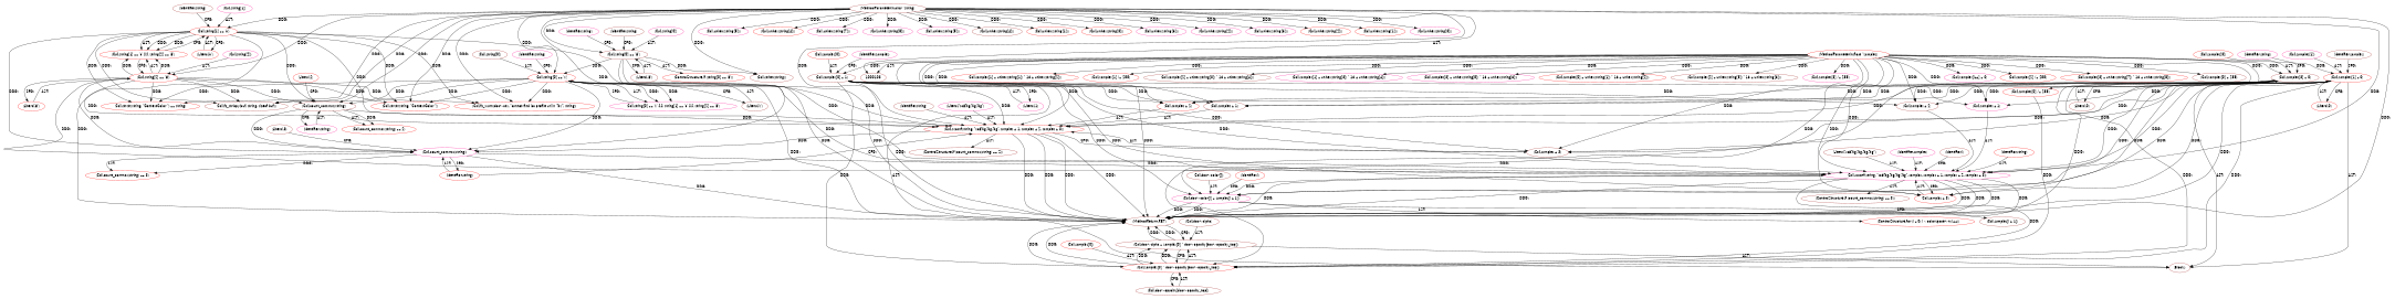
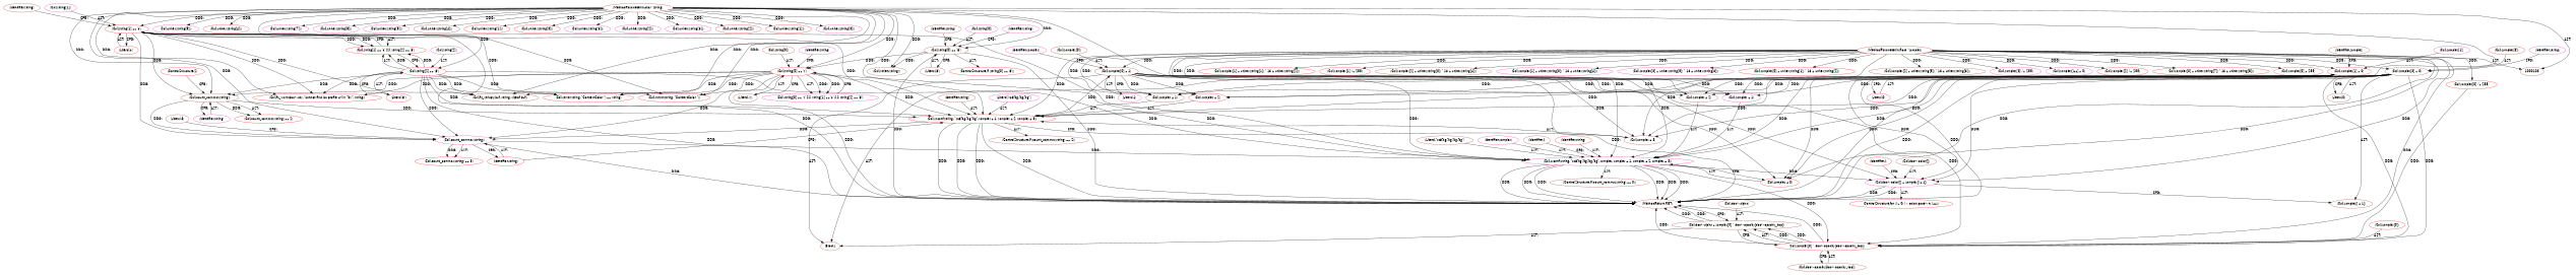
  digraph {
    fontname=Lato
    node [color=red fontname=Lato]
    edge [fontname=Lato]
    n1 [color=deeppink label="(Call,sscanf(string, \"sc#%g,%g,%g,%g\", samples, samples + 1, samples + 2, samples + 3))"]
    n2 [color=deeppink label="(Call,doc->color[i] = samples[i + 1])"]
    n3 [label="(Call,samples[0] * doc->opacity[doc->opacity_top])"]
    n4 [label="(Call,samples + 3)"]
    n5 [color=brown label="(MethodReturn,RET)"]
    n6 [color=brown label="(ControlStructure,if (count_commas(string) == 3))"]
    n7 [label="(ControlStructure,for (i = 0; i < colorspace->n; i++))"]
    n8 [color=brown label="(Call,samples[i + 1])"]
    n9 [color=brown label="(Call,doc->alpha = samples[0] * doc->opacity[doc->opacity_top])"]
    n10 [color=brown label="(Call,doc->opacity[doc->opacity_top])"]
    n11 [label="(Call,string[0] == 's')"]
    n12 [color=deeppink label="(Call,count_commas(string))"]
    n13 [color=brown label="(Call,count_commas(string))"]
    n14 [label="(Call,sscanf(string, \"sc#%g,%g,%g\", samples + 1, samples + 2, samples + 3))"]
    n15 [label="(Call,strstr(string, \"ContextColor \") == string)"]
    n16 [color=brown label="(Literal,'s')"]
    n17 [color=deeppink label="(Call,string[0] == 's' && string[1] == 'c' && string[2] == '#')"]
    n18 [color=brown label="(Call,fz_strlcpy(buf, string, sizeof buf))"]
    n19 [label="(Call,strstr(string, \"ContextColor \"))"]
    n20 [label="(Call,fz_warn(doc->ctx, \"cannot find icc profile uri in '%s'\", string))"]
    n21 [label="(Identifier,string)"]
    n22 [label="(Call,count_commas(string) == 3)"]
    n23 [color=deeppink label="(Identifier,string)"]
    n24 [label="(Call,count_commas(string) == 2)"]
    n25 [color=brown label="(ControlStructure,if (count_commas(string) == 2))"]
    n26 [color=brown label="(Call,samples + 3)"]
    n27 [color=brown label="(Call,string[0] == '#')"]
    n28 [color=brown label="(Literal,'#')"]
    n29 [label="(ControlStructure,if (string[0] == '#'))"]
    n30 [color=brown label="(Call,strlen(string))"]
    n31 [color=brown label="(MethodParameterIn,char *string)"]
    n32 [label="(Call,string[1] == 'c')"]
    n33 [label="(Call,string[2] == '#')"]
    n34 [color=deeppink label="(Call,unhex(string[5]))"]
    n35 [label="(Call,unhex(string[4]))"]
    n36 [color=deeppink label="(Call,unhex(string[7]))"]
    n37 [color=deeppink label="(Call,unhex(string[8]))"]
    n38 [color=deeppink label="(Call,unhex(string[5]))"]
    n39 [color=brown label="(Call,unhex(string[4]))"]
    n40 [label="(Call,unhex(string[1]))"]
    n41 [label="(Call,unhex(string[3]))"]
    n42 [color=deeppink label="(Call,unhex(string[6]))"]
    n43 [color=deeppink label="(Call,unhex(string[2]))"]
    n44 [color=deeppink label="(Call,unhex(string[6]))"]
    n45 [label="(Call,unhex(string[2]))"]
    n46 [label="(Call,unhex(string[1]))"]
    n47 [color=deeppink label="(Call,unhex(string[3]))"]
    1000103 [color=brown]
    n49 [label="(Call,string[1] == 'c' && string[2] == '#')"]
    n50 [label="(Literal,'c')"]
    n51 [label="(Literal,'#')"]
    n52 [color=brown label="(Call,samples[0] = 1)"]
    n53 [color=deeppink label="(Literal,1)"]
    n54 [color=brown label="(Call,samples + 2)"]
    n55 [color=brown label="(Block,)"]
    n56 [color=brown label="(Call,samples + 1)"]
    n57 [color=deeppink label="(Call,samples + 1)"]
    n58 [label="(Call,samples + 2)"]
    n59 [label="(MethodParameterIn,float *samples)"]
    n60 [color=brown label="(Call,samples[3] = 0)"]
    n61 [label="(Call,samples[1] = 0)"]
    n62 [color=deeppink label="(Call,samples[i++] = 0)"]
    n63 [label="(Call,samples[2] /= 255)"]
    n64 [label="(Call,samples[3] = unhex(string[7]) * 16 + unhex(string[8]))"]
    n65 [color=brown label="(Call,samples[0] = 255)"]
    n66 [label="(Call,samples[1] = unhex(string[1]) * 16 + unhex(string[2]))"]
    n67 [label="(Call,samples[1] /= 255)"]
    n68 [color=brown label="(Call,samples[2] = unhex(string[3]) * 16 + unhex(string[4]))"]
    n69 [color=deeppink label="(Call,samples[1] = unhex(string[3]) * 16 + unhex(string[4]))"]
    n70 [color=deeppink label="(Call,samples[3] = unhex(string[5]) * 16 + unhex(string[6]))"]
    n71 [label="(Call,samples[0] = unhex(string[1]) * 16 + unhex(string[2]))"]
    n72 [label="(Call,samples[0] /= 255)"]
    n73 [color=brown label="(Call,samples[2] = unhex(string[5]) * 16 + unhex(string[6]))"]
    n74 [color=deeppink label="(Call,samples[3] /= 255)"]
    n75 [color=brown label="(Literal,0)"]
    n76 [label="(Literal,0)"]
    n77 [color=deeppink label="(Identifier,samples)"]
    n78 [label="(Call,samples[0])"]
    n79 [color=deeppink label="(Identifier,string)"]
    n80 [label="(Identifier,string)"]
    n81 [color=brown label="(Identifier,string)"]
    n82 [color=brown label="(Identifier,samples)"]
    n83 [color=deeppink label="(Call,samples[1])"]
-   n84 [label="(Literal,2)"]
+   n84 [label="(ControlStructure,2)"]
    n85 [color=deeppink label="(Call,string[2])"]
    n86 [color=deeppink label="(Identifier,string)"]
    n87 [label="(Call,samples[0])"]
    n88 [label="(Call,samples[3])"]
    n89 [color=brown label="(Literal,3)"]
    n90 [color=brown label="(Call,string[0])"]
    n91 [color=brown label="(Literal,\"sc#%g,%g,%g,%g\")"]
    n92 [color=deeppink label="(Call,string[1])"]
    n93 [color=brown label="(Identifier,string)"]
    n94 [label="(Identifier,i)"]
    n95 [color=brown label="(Identifier,string)"]
    n96 [color=deeppink label="(Identifier,samples)"]
    n97 [color=deeppink label="(Identifier,string)"]
    n98 [color=brown label="(Call,doc->color[i])"]
    n99 [color=deeppink label="(Call,string[0])"]
    n100 [color=brown label="(Identifier,i)"]
    n101 [color=brown label="(Call,doc->alpha)"]
    n102 [color=deeppink label="(Literal,\"sc#%g,%g,%g\")"]
    n1 -> n2 [label="DDG: "]
    n1 -> n3 [label="DDG: "]
    n1 -> n4 [label="CFG: "]
    n1 -> n5 [label="DDG: "]
    n1 -> n5 [label="DDG: "]
    n1 -> n5 [label="DDG: "]
    n1 -> n5 [label="DDG: "]
    n1 -> n5 [label="DDG: "]
    n1 -> n5 [label="DDG: "]
    n1 -> n6 [label="AST: "]
    n2 -> n5 [label="DDG: "]
    n2 -> n5 [label="DDG: "]
    n2 -> n7 [label="AST: "]
    n2 -> n8 [label="CFG: "]
    n3 -> n5 [label="DDG: "]
    n3 -> n5 [label="DDG: "]
    n3 -> n9 [label="AST: "]
    n3 -> n9 [label="DDG: "]
    n3 -> n9 [label="DDG: "]
    n3 -> n10 [label="CFG: "]
    n4 -> n1 [label="AST: "]
    n5 -> n9 [label="CFG: "]
    n9 -> n3 [label="CFG: "]
    n9 -> n5 [label="DDG: "]
    n9 -> n5 [label="DDG: "]
    n9 -> n55 [label="AST: "]
    n10 -> n3 [label="AST: "]
    n11 -> n1 [label="DDG: "]
    n11 -> n5 [label="DDG: "]
    n11 -> n12 [label="DDG: "]
    n11 -> n13 [label="DDG: "]
    n11 -> n14 [label="DDG: "]
    n11 -> n15 [label="DDG: "]
    n11 -> n16 [label="CFG: "]
    n11 -> n17 [label="AST: "]
    n11 -> n17 [label="DDG: "]
    n11 -> n17 [label="DDG: "]
    n11 -> n18 [label="DDG: "]
    n11 -> n19 [label="DDG: "]
    n11 -> n20 [label="DDG: "]
    n12 -> n1 [label="DDG: "]
    n12 -> n5 [label="DDG: "]
    n12 -> n21 [label="CFG: "]
    n12 -> n22 [label="AST: "]
    n12 -> n22 [label="DDG: "]
    n13 -> n12 [label="DDG: "]
    n13 -> n14 [label="DDG: "]
    n13 -> n23 [label="CFG: "]
    n13 -> n24 [label="AST: "]
    n13 -> n24 [label="DDG: "]
    n14 -> n5 [label="DDG: "]
    n14 -> n5 [label="DDG: "]
    n14 -> n5 [label="DDG: "]
    n14 -> n5 [label="DDG: "]
    n14 -> n12 [label="DDG: "]
    n14 -> n25 [label="AST: "]
    n14 -> n26 [label="CFG: "]
    n16 -> n11 [label="AST: "]
    n17 -> n11 [label="CFG: "]
    n21 -> n12 [label="AST: "]
    n21 -> n14 [label="CFG: "]
    n23 -> n13 [label="AST: "]
    n26 -> n14 [label="AST: "]
    n27 -> n5 [label="DDG: "]
    n27 -> n5 [label="DDG: "]
    n27 -> n11 [label="DDG: "]
    n27 -> n28 [label="CFG: "]
    n27 -> n29 [label="AST: "]
    n27 -> n30 [label="DDG: "]
    n28 -> n27 [label="AST: "]
    n31 -> n1 [label="DDG: "]
    n31 -> n5 [label="DDG: "]
    n31 -> n11 [label="DDG: "]
    n31 -> n12 [label="DDG: "]
    n31 -> n13 [label="DDG: "]
    n31 -> n14 [label="DDG: "]
    n31 -> n15 [label="DDG: "]
    n31 -> n18 [label="DDG: "]
    n31 -> n19 [label="DDG: "]
    n31 -> n20 [label="DDG: "]
    n31 -> n27 [label="DDG: "]
    n31 -> n30 [label="DDG: "]
    n31 -> n32 [label="DDG: "]
    n31 -> n33 [label="DDG: "]
    n31 -> n34 [label="DDG: "]
    n31 -> n35 [label="DDG: "]
    n31 -> n36 [label="DDG: "]
    n31 -> n37 [label="DDG: "]
    n31 -> n38 [label="DDG: "]
    n31 -> n39 [label="DDG: "]
    n31 -> n40 [label="DDG: "]
    n31 -> n41 [label="DDG: "]
    n31 -> n42 [label="DDG: "]
    n31 -> n43 [label="DDG: "]
    n31 -> n44 [label="DDG: "]
    n31 -> n45 [label="DDG: "]
    n31 -> n46 [label="DDG: "]
    n31 -> n47 [label="DDG: "]
    n31 -> 1000103 [label="AST: "]
    n32 -> n1 [label="DDG: "]
    n32 -> n5 [label="DDG: "]
    n32 -> n12 [label="DDG: "]
    n32 -> n13 [label="DDG: "]
    n32 -> n14 [label="DDG: "]
    n32 -> n15 [label="DDG: "]
    n32 -> n18 [label="DDG: "]
    n32 -> n19 [label="DDG: "]
    n32 -> n20 [label="DDG: "]
    n32 -> n49 [label="AST: "]
    n32 -> n49 [label="DDG: "]
    n32 -> n49 [label="DDG: "]
    n32 -> n50 [label="CFG: "]
    n33 -> n1 [label="DDG: "]
+   n33 -> n5 [label="DDG: "]
    n33 -> n12 [label="DDG: "]
    n33 -> n13 [label="DDG: "]
    n33 -> n14 [label="DDG: "]
    n33 -> n15 [label="DDG: "]
    n33 -> n18 [label="DDG: "]
    n33 -> n19 [label="DDG: "]
    n33 -> n20 [label="DDG: "]
    n33 -> n49 [label="AST: "]
    n33 -> n49 [label="DDG: "]
    n33 -> n49 [label="DDG: "]
    n33 -> n51 [label="CFG: "]
    n49 -> n32 [label="CFG: "]
    n49 -> n33 [label="CFG: "]
    n50 -> n32 [label="AST: "]
    n51 -> n33 [label="AST: "]
    n52 -> n1 [label="DDG: "]
    n52 -> n2 [label="DDG: "]
    n52 -> n3 [label="DDG: "]
    n52 -> n4 [label="DDG: "]
    n52 -> n5 [label="DDG: "]
    n52 -> n14 [label="DDG: "]
    n52 -> n26 [label="DDG: "]
    n52 -> n53 [label="CFG: "]
    n52 -> n54 [label="DDG: "]
    n52 -> n55 [label="AST: "]
    n52 -> n56 [label="DDG: "]
    n52 -> n57 [label="DDG: "]
    n52 -> n58 [label="DDG: "]
    n53 -> n52 [label="AST: "]
    n54 -> n1 [label="AST: "]
    n56 -> n14 [label="AST: "]
    n57 -> n1 [label="AST: "]
    n58 -> n14 [label="AST: "]
    n59 -> n1 [label="DDG: "]
    n59 -> n2 [label="DDG: "]
    n59 -> n3 [label="DDG: "]
    n59 -> n4 [label="DDG: "]
    n59 -> n5 [label="DDG: "]
    n59 -> n14 [label="DDG: "]
    n59 -> n26 [label="DDG: "]
    n59 -> 1000103 [label="AST: "]
    n59 -> n52 [label="DDG: "]
    n59 -> n54 [label="DDG: "]
    n59 -> n56 [label="DDG: "]
    n59 -> n57 [label="DDG: "]
    n59 -> n58 [label="DDG: "]
    n59 -> n60 [label="DDG: "]
    n59 -> n61 [label="DDG: "]
    n59 -> n62 [label="DDG: "]
    n59 -> n63 [label="DDG: "]
    n59 -> n64 [label="DDG: "]
    n59 -> n65 [label="DDG: "]
    n59 -> n66 [label="DDG: "]
    n59 -> n67 [label="DDG: "]
    n59 -> n68 [label="DDG: "]
    n59 -> n69 [label="DDG: "]
    n59 -> n70 [label="DDG: "]
    n59 -> n71 [label="DDG: "]
    n59 -> n72 [label="DDG: "]
    n59 -> n73 [label="DDG: "]
    n59 -> n74 [label="DDG: "]
    n60 -> n1 [label="DDG: "]
    n60 -> n2 [label="DDG: "]
    n60 -> n3 [label="DDG: "]
    n60 -> n4 [label="DDG: "]
    n60 -> n5 [label="DDG: "]
    n60 -> n14 [label="DDG: "]
    n60 -> n26 [label="DDG: "]
    n60 -> n54 [label="DDG: "]
-   n60 -> n55 [label="AST: "]
+   n60 -> n8 [label="AST: "]
    n60 -> n56 [label="DDG: "]
    n60 -> n57 [label="DDG: "]
    n60 -> n58 [label="DDG: "]
    n60 -> n75 [label="CFG: "]
    n61 -> n1 [label="DDG: "]
    n61 -> n2 [label="DDG: "]
    n61 -> n3 [label="DDG: "]
    n61 -> n4 [label="DDG: "]
    n61 -> n5 [label="DDG: "]
    n61 -> n14 [label="DDG: "]
    n61 -> n26 [label="DDG: "]
    n61 -> n54 [label="DDG: "]
    n61 -> n55 [label="AST: "]
    n61 -> n56 [label="DDG: "]
    n61 -> n57 [label="DDG: "]
    n61 -> n58 [label="DDG: "]
    n61 -> n76 [label="CFG: "]
    n72 -> n3 [label="DDG: "]
    n75 -> n60 [label="AST: "]
    n76 -> n61 [label="AST: "]
    n77 -> n52 [label="CFG: "]
    n78 -> n3 [label="AST: "]
    n79 -> n11 [label="CFG: "]
    n80 -> n1 [label="AST: "]
    n81 -> n32 [label="CFG: "]
    n82 -> n61 [label="CFG: "]
    n83 -> n61 [label="AST: "]
    n84 -> n13 [label="CFG: "]
    n85 -> n33 [label="AST: "]
    n86 -> n27 [label="CFG: "]
    n87 -> n52 [label="AST: "]
    n88 -> n60 [label="AST: "]
    n89 -> n12 [label="CFG: "]
    n90 -> n11 [label="AST: "]
    n91 -> n1 [label="AST: "]
    n92 -> n32 [label="AST: "]
    n93 -> n27 [label="CFG: "]
    n94 -> n2 [label="CFG: "]
    n95 -> n14 [label="AST: "]
    n96 -> n1 [label="AST: "]
    n97 -> n60 [label="CFG: "]
    n98 -> n2 [label="AST: "]
    n99 -> n27 [label="AST: "]
    n100 -> n1 [label="CFG: "]
    n101 -> n9 [label="AST: "]
    n102 -> n14 [label="AST: "]
  }
